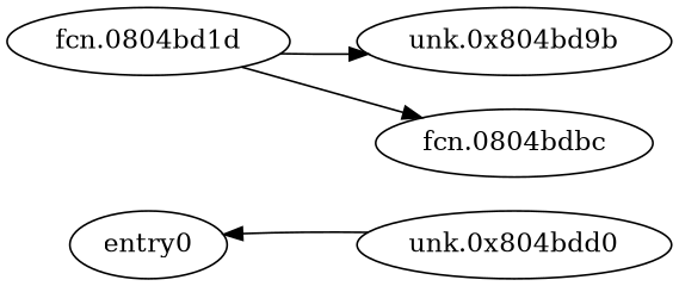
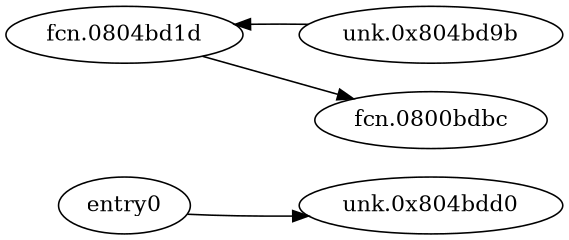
  digraph {
    rankdir=LR
    n1 [label=entry0]
    n2 [label="unk.0x804bdd0"]
    n3 [label="fcn.0804bd1d"]
    n4 [label="unk.0x804bd9b"]
-   n5 [label="fcn.0804bdbc"]
-   n2 -> n1
-   n3 -> n4
+   n5 [label="fcn.0800bdbc"]
+   n1 -> n2
+   n4 -> n3
    n3 -> n5
  }
